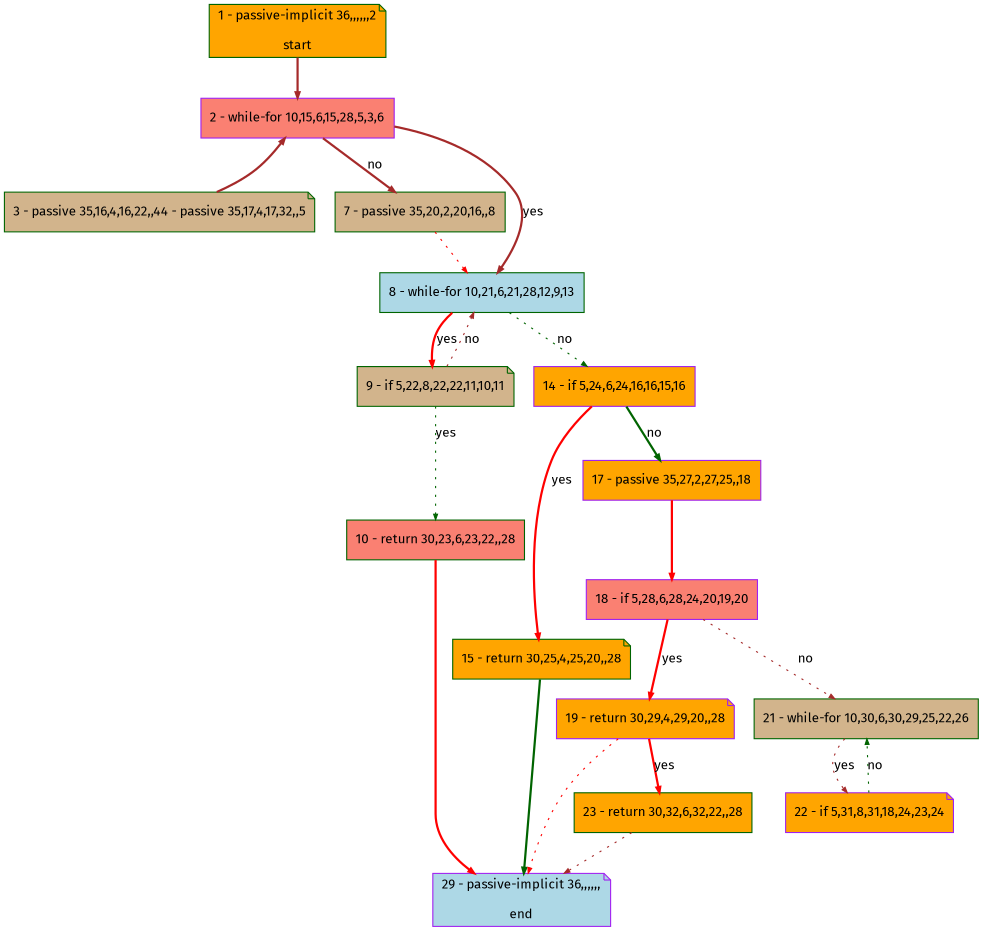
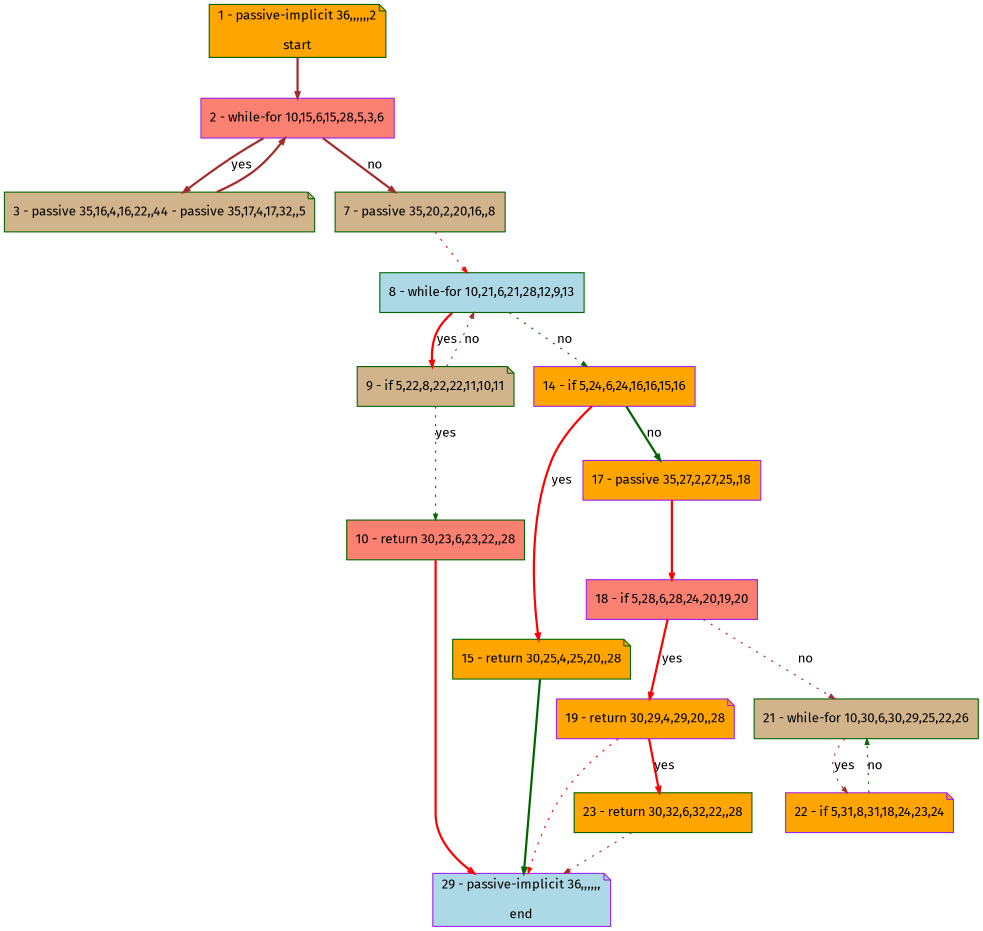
  digraph {
    bgcolor=white
    compound=true
    fillcolor="#FFFFCC"
    fontname="Fira Sans"
    fontsize=12
    pack=true
    packmode=clust
    style="rounded,filled"
    node [color=darkgreen compound=true fillcolor=orange fixedsize=false fontname="Fira Sans" fontsize=12 node_initialized=no shape=box style=filled]
    edge [arrowhead=normal arrowsize=0.5 arrowtail=none color=brown compound=true dir=forward fontcolor=black fontname="Fira Sans" fontsize=12 style=bold]
    n1 [color=purple fillcolor=salmon label="2 - while-for 10,15,6,15,28,5,3,6"]
    n2 [fillcolor=tan label="3 - passive 35,16,4,16,22,,44 - passive 35,17,4,17,32,,5" shape=note]
    n3 [fillcolor=tan label="7 - passive 35,20,2,20,16,,8"]
    n4 [fillcolor=lightblue label="8 - while-for 10,21,6,21,28,12,9,13"]
    n5 [label="1 - passive-implicit 36,,,,,,2\n\nstart" shape=note]
    n6 [fillcolor=tan label="9 - if 5,22,8,22,22,11,10,11" shape=note]
    n7 [color=purple label="14 - if 5,24,6,24,16,16,15,16"]
    n8 [fillcolor=salmon label="10 - return 30,23,6,23,22,,28"]
    n9 [label="15 - return 30,25,4,25,20,,28" shape=note]
    n10 [color=purple label="17 - passive 35,27,2,27,25,,18"]
    n11 [color=purple fillcolor=lightblue label="29 - passive-implicit 36,,,,,,\n\nend" shape=note]
    n12 [color=purple fillcolor=salmon label="18 - if 5,28,6,28,24,20,19,20"]
    n13 [color=purple label="19 - return 30,29,4,29,20,,28" shape=note]
    n14 [fillcolor=tan label="21 - while-for 10,30,6,30,29,25,22,26"]
    n15 [label="23 - return 30,32,6,32,22,,28"]
    n16 [color=purple label="22 - if 5,31,8,31,18,24,23,24" shape=note]
-   n1 -> n4 [label=yes]
+   n1 -> n2 [label=yes]
    n1 -> n3 [label=no]
    n2 -> n1
    n3 -> n4 [color=red style=dotted]
    n4 -> n6 [color=red label=yes]
    n4 -> n7 [color=darkgreen label=no style=dotted]
    n5 -> n1
    n6 -> n4 [label=no style=dotted]
    n6 -> n8 [color=darkgreen label=yes style=dotted]
    n7 -> n9 [color=red label=yes]
    n7 -> n10 [color=darkgreen label=no]
    n8 -> n11 [color=red]
    n9 -> n11 [color=darkgreen]
    n10 -> n12 [color=red]
    n12 -> n13 [color=red label=yes]
    n12 -> n14 [label=no style=dotted]
    n13 -> n11 [color=red style=dotted]
    n13 -> n15 [color=red label=yes]
    n14 -> n16 [label=yes style=dotted]
    n15 -> n11 [style=dotted]
    n16 -> n14 [color=darkgreen label=no style=dotted]
  }
